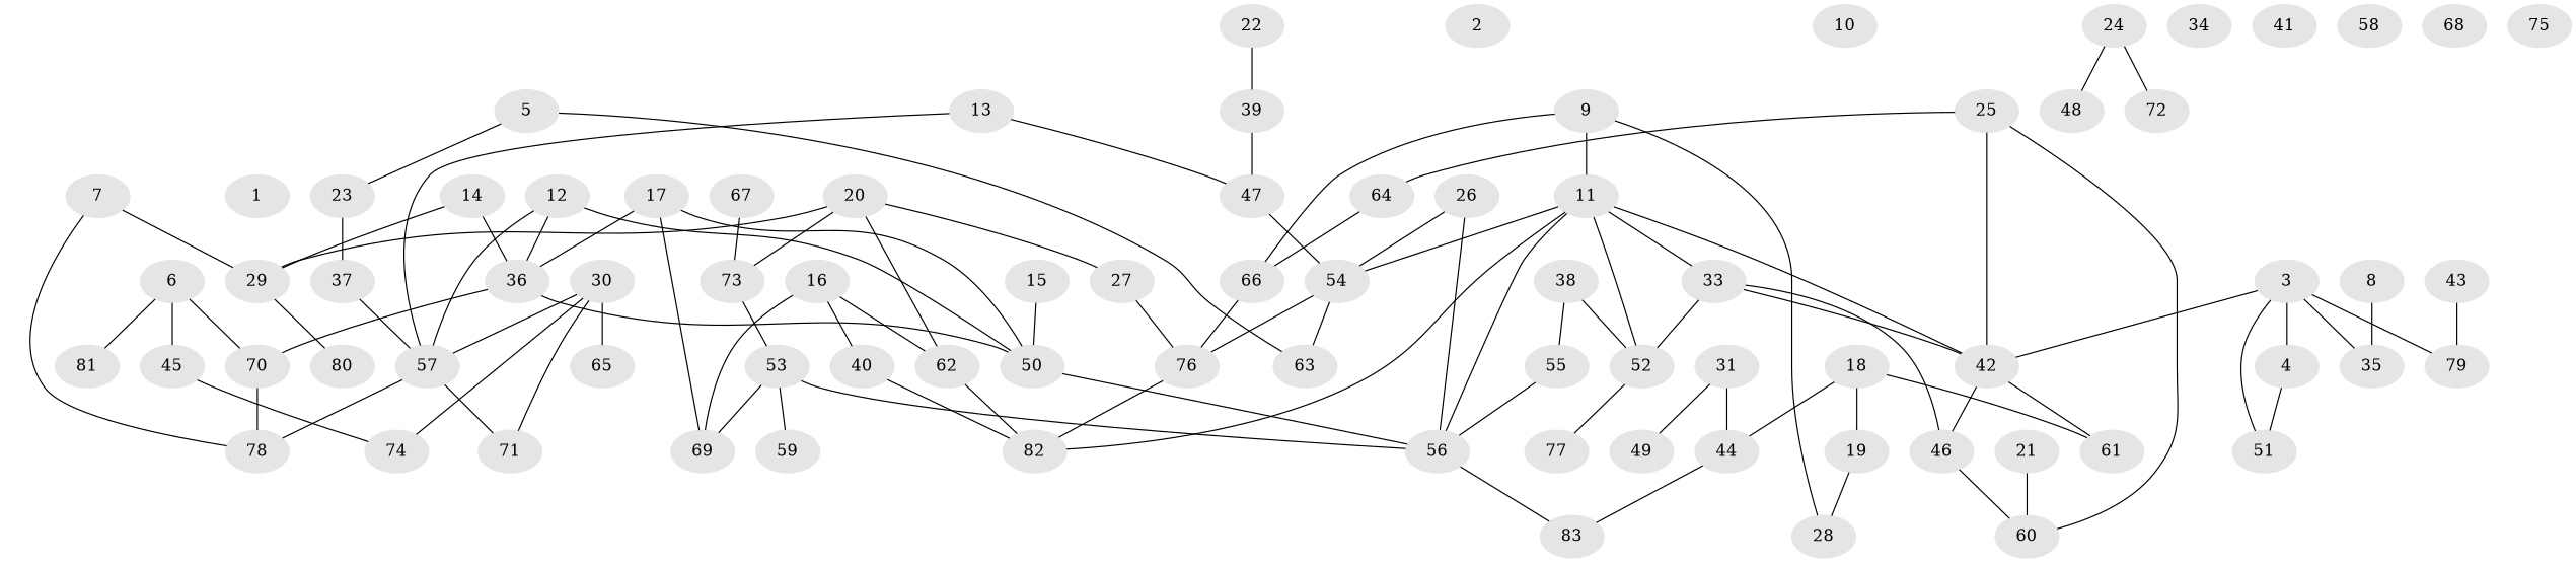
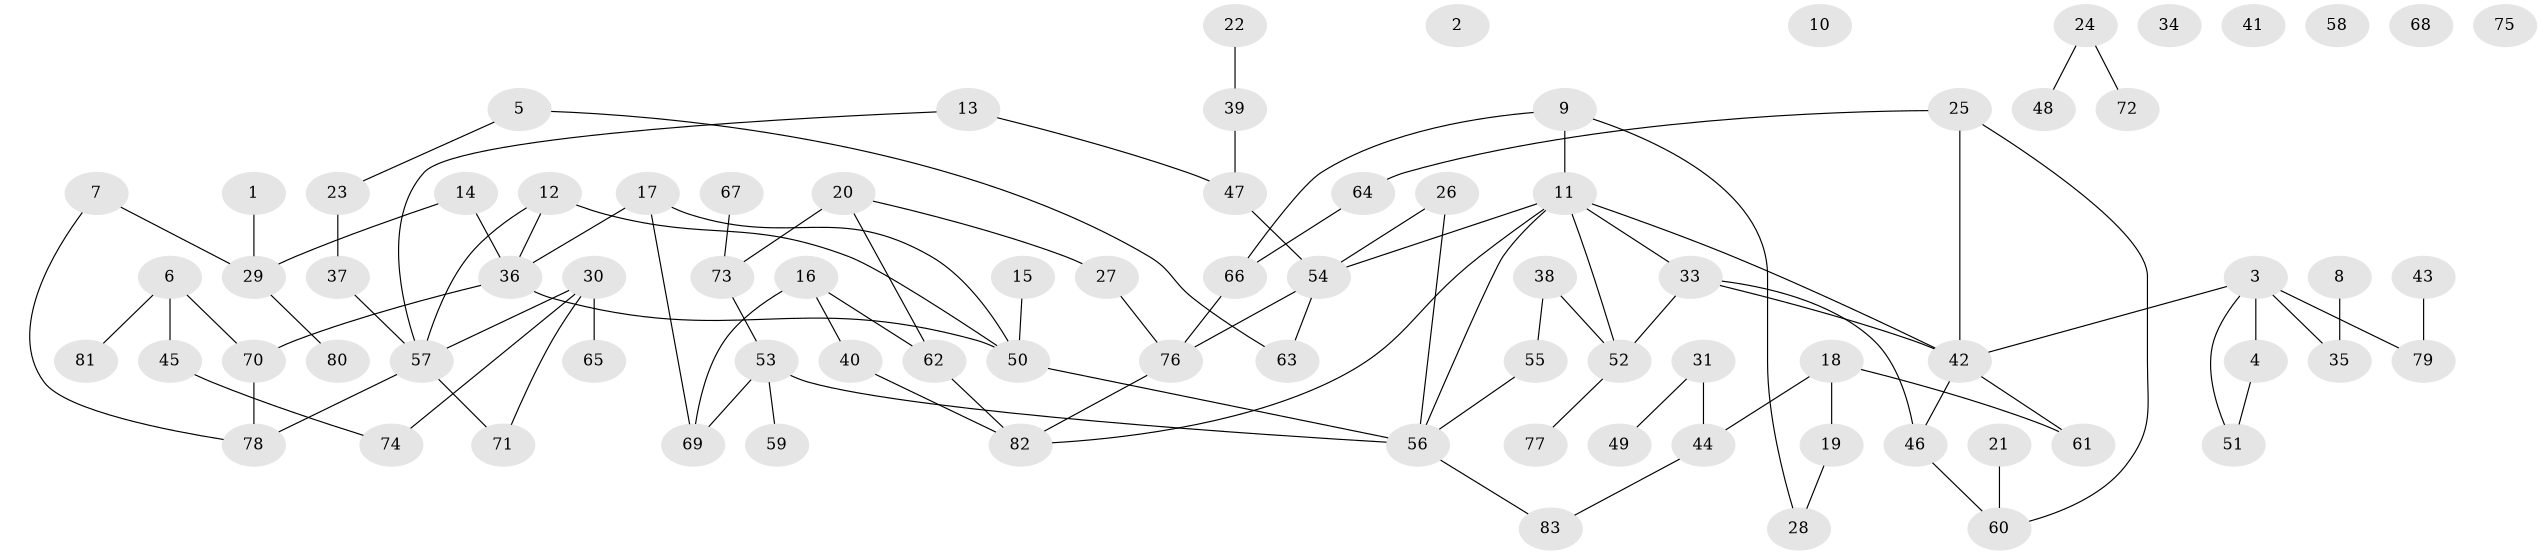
  graph {
    node [color=gray90 style=filled]
    1
    2
    3
    4
    35
    42
    51
    79
    61
    46
    5
    23
    63
    37
    6
    45
    70
    81
    74
    78
    7
    29
    80
    8
    9
    11
    28
    66
    33
    52
    54
    56
    82
    76
    10
    77
    83
    12
    36
    50
    57
    71
    13
    47
    14
    15
    16
    40
    62
    69
    17
    18
    19
    44
    20
    27
    73
    53
    21
    60
    22
    39
    24
    48
    72
    25
    64
    26
    59
    30
    65
    31
    49
    34
    38
    55
    41
    43
    58
    67
    68
    75
    3 -- 4
    3 -- 35
    3 -- 42
    3 -- 51
    3 -- 79
    4 -- 51
    42 -- 61
    42 -- 46
    46 -- 60
    5 -- 23
    5 -- 63
    23 -- 37
    37 -- 57
    6 -- 45
    6 -- 70
    6 -- 81
    45 -- 74
    70 -- 78
    7 -- 78
    7 -- 29
    29 -- 80
    8 -- 35
    9 -- 11
    9 -- 28
    9 -- 66
    11 -- 42
    11 -- 33
    11 -- 52
    11 -- 54
    11 -- 56
    11 -- 82
    66 -- 76
    33 -- 42
    33 -- 46
    33 -- 52
    52 -- 77
    54 -- 63
    54 -- 76
    56 -- 83
    76 -- 82
    12 -- 36
    12 -- 50
    12 -- 57
    36 -- 70
    36 -- 50
    50 -- 56
    57 -- 78
    57 -- 71
    13 -- 57
    13 -- 47
    47 -- 54
    14 -- 29
    14 -- 36
    15 -- 50
    16 -- 40
    16 -- 62
    16 -- 69
    40 -- 82
    62 -- 82
    17 -- 36
    17 -- 50
    17 -- 69
    18 -- 61
    18 -- 19
    18 -- 44
    19 -- 28
    44 -- 83
-   20 -- 29
+   1 -- 29
    20 -- 62
    20 -- 27
    20 -- 73
    27 -- 76
    73 -- 53
    53 -- 56
    53 -- 69
    53 -- 59
    21 -- 60
    22 -- 39
    39 -- 47
    24 -- 48
    24 -- 72
    25 -- 42
    25 -- 60
    25 -- 64
    64 -- 66
    26 -- 54
    26 -- 56
    30 -- 74
    30 -- 57
    30 -- 71
    30 -- 65
    31 -- 44
    31 -- 49
    38 -- 52
    38 -- 55
    55 -- 56
    43 -- 79
    67 -- 73
  }
